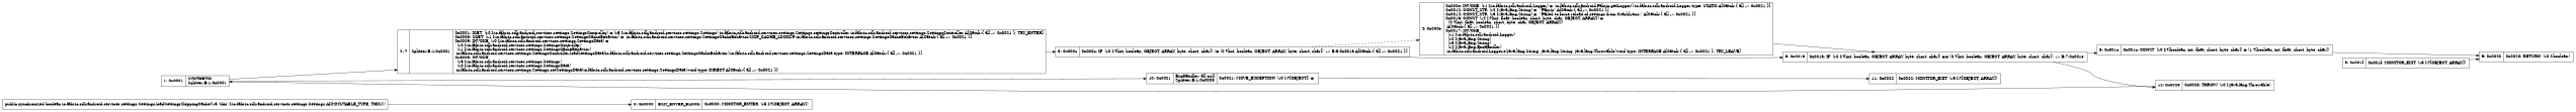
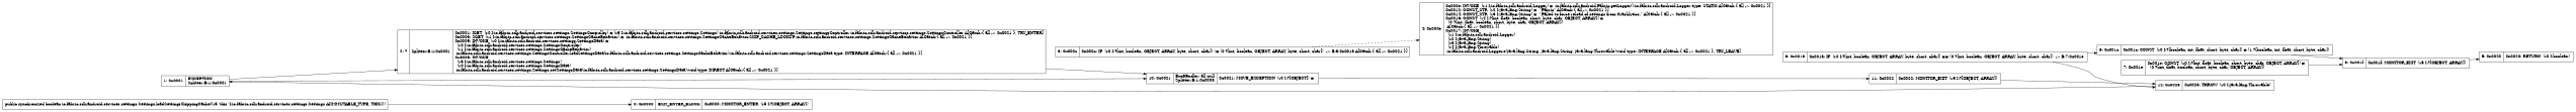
  digraph {
    fontname="DejaVu Serif"
    rankdir=LR
    node [fontname="DejaVu Serif" shape=record]
    edge [fontname="DejaVu Serif"]
    n1 [label="{0\:\ 0x0000|EXIT_ENTER_BLOCK\l|0x0000: MONITOR_ENTER  (r5 I:?[OBJECT, ARRAY]) \l}"]
-   n2 [label="{1\:\ 0x0001|SYNTHETIC\lSplitter:B:1:0x0001\l}"]
+   n2 [label="{1\:\ 0x0001|EXCEPTION\lSplitter:B:1:0x0001\l}"]
    n3 [label="{2\:\ ?|Splitter:B:1:0x0001\l|0x0001: IGET  (r0 I:io.fabric.sdk.android.services.settings.SettingsController) = (r5 I:io.fabric.sdk.android.services.settings.Settings) io.fabric.sdk.android.services.settings.Settings.settingsController io.fabric.sdk.android.services.settings.SettingsController A[Catch:\{ all \-\> 0x0021 \}, TRY_ENTER]\l0x0003: SGET  (r1 I:io.fabric.sdk.android.services.settings.SettingsCacheBehavior) =  io.fabric.sdk.android.services.settings.SettingsCacheBehavior.SKIP_CACHE_LOOKUP io.fabric.sdk.android.services.settings.SettingsCacheBehavior A[Catch:\{ all \-\> 0x0021 \}]\l0x0005: INVOKE  (r0 I:io.fabric.sdk.android.services.settings.SettingsData) = \l  (r0 I:io.fabric.sdk.android.services.settings.SettingsController)\l  (r1 I:io.fabric.sdk.android.services.settings.SettingsCacheBehavior)\l io.fabric.sdk.android.services.settings.SettingsController.loadSettingsData(io.fabric.sdk.android.services.settings.SettingsCacheBehavior):io.fabric.sdk.android.services.settings.SettingsData type: INTERFACE A[Catch:\{ all \-\> 0x0021 \}]\l0x8009: INVOKE  \l  (r5 I:io.fabric.sdk.android.services.settings.Settings)\l  (r0 I:io.fabric.sdk.android.services.settings.SettingsData)\l io.fabric.sdk.android.services.settings.Settings.setSettingsData(io.fabric.sdk.android.services.settings.SettingsData):void type: DIRECT A[Catch:\{ all \-\> 0x0021 \}]\l}"]
    n4 [label="{10\:\ 0x0021|ExcHandler: all null\lSplitter:B:1:0x0008\l|0x0021: MOVE_EXCEPTION  (r0 I:?[OBJECT]) =  \l}"]
    n5 [label="{3\:\ 0x000c|0x000c: IF  (r0 I:?[int, boolean, OBJECT, ARRAY, byte, short, char]) != (0 ?[int, boolean, OBJECT, ARRAY, byte, short, char])  \-\> B:5:0x001a A[Catch:\{ all \-\> 0x0021 \}]\l}"]
    n6 [label="{11\:\ 0x0022|0x0022: MONITOR_EXIT  (r5 I:?[OBJECT, ARRAY]) \l}"]
-   n7 [label="{4\:\ 0x000e|0x000e: INVOKE  (r1 I:io.fabric.sdk.android.Logger) =  io.fabric.sdk.android.Fabric.getLogger():io.fabric.sdk.android.Logger type: STATIC A[Catch:\{ all \-\> 0x0021 \}]\l0x0012: CONST_STR  (r2 I:java.lang.String) =  \"Fabric\" A[Catch:\{ all \-\> 0x0021 \}]\l0x0014: CONST_STR  (r3 I:java.lang.String) =  \"Failed to force reload of settings from Crashlytics.\" A[Catch:\{ all \-\> 0x0021 \}]\l0x0016: CONST  (r4 I:?[int, float, boolean, short, byte, char, OBJECT, ARRAY]) = \l  (0 ?[int, float, boolean, short, byte, char, OBJECT, ARRAY])\l A[Catch:\{ all \-\> 0x0021 \}]\l0x0017: INVOKE  \l  (r1 I:io.fabric.sdk.android.Logger)\l  (r2 I:java.lang.String)\l  (r3 I:java.lang.String)\l  (r4 I:java.lang.ExcHandler)\l io.fabric.sdk.android.Logger.e(java.lang.String, java.lang.String, java.lang.Throwable):void type: INTERFACE A[Catch:\{ all \-\> 0x0021 \}, TRY_LEAVE]\l}"]
+   n7 [label="{4\:\ 0x000e|0x000e: INVOKE  (r1 I:io.fabric.sdk.android.Logger) =  io.fabric.sdk.android.Fabric.getLogger():io.fabric.sdk.android.Logger type: STATIC A[Catch:\{ all \-\> 0x0021 \}]\l0x0012: CONST_STR  (r2 I:java.lang.String) =  \"Fabric\" A[Catch:\{ all \-\> 0x0021 \}]\l0x0014: CONST_STR  (r3 I:java.lang.String) =  \"Failed to force reload of settings from Crashlytics.\" A[Catch:\{ all \-\> 0x0021 \}]\l0x0016: CONST  (r4 I:?[int, float, boolean, short, byte, char, OBJECT, ARRAY]) = \l  (0 ?[int, float, boolean, short, byte, char, OBJECT, ARRAY])\l A[Catch:\{ all \-\> 0x0021 \}]\l0x0017: INVOKE  \l  (r1 I:io.fabric.sdk.android.Logger)\l  (r2 I:java.lang.String)\l  (r3 I:java.lang.String)\l  (r4 I:java.lang.Throwable)\l io.fabric.sdk.android.Logger.e(java.lang.String, java.lang.String, java.lang.Throwable):void type: INTERFACE A[Catch:\{ all \-\> 0x0021 \}, TRY_LEAVE]\l}"]
    n8 [label="{5\:\ 0x001a|0x001a: IF  (r0 I:?[int, boolean, OBJECT, ARRAY, byte, short, char]) == (0 ?[int, boolean, OBJECT, ARRAY, byte, short, char])  \-\> B:7:0x001e \l}"]
    n9 [label="{6\:\ 0x001c|0x001c: CONST  (r0 I:?[boolean, int, float, short, byte, char]) = (1 ?[boolean, int, float, short, byte, char]) \l}"]
    n10 [label="{12\:\ 0x0023|0x0023: THROW  (r0 I:java.lang.Throwable) \l}"]
    n11 [label="{8\:\ 0x001f|0x001f: MONITOR_EXIT  (r5 I:?[OBJECT, ARRAY]) \l}"]
+   n12 [label="{7\:\ 0x001e|0x001e: CONST  (r0 I:?[int, float, boolean, short, byte, char, OBJECT, ARRAY]) = \l  (0 ?[int, float, boolean, short, byte, char, OBJECT, ARRAY])\l \l}"]
    n13 [label="{9\:\ 0x0020|0x0020: RETURN  (r0 I:boolean) \l}"]
    n14 [label="{public synchronized boolean io.fabric.sdk.android.services.settings.Settings.loadSettingsSkippingCache((r5 'this' I:io.fabric.sdk.android.services.settings.Settings A[IMMUTABLE_TYPE, THIS])) }"]
    n2 -> n3
    n2 -> n4
-   n3 -> n5
+   n3 -> n4
    n4 -> n6
    n5 -> n7 [style=dashed]
-   n5 -> n8
-   n7 -> n8
+   n6 -> n10
    n8 -> n9 [style=solid]
    n8 -> n10
-   n9 -> n13
+   n9 -> n11
    n10 -> n2
    n11 -> n13
+   n12 -> n11
    n14 -> n1
  }
